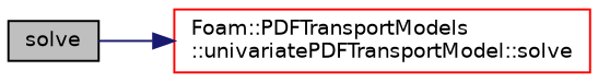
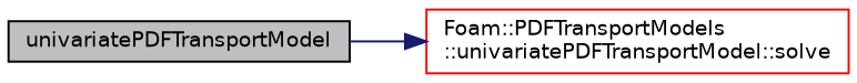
  digraph {
    rankdir=LR
    node [fontname=Helvetica fontsize=10 shape=record]
-   n1 [color=black fillcolor=grey75 fontcolor=black height=0.2 label=solve style=filled width=0.4]
+   n1 [color=black fillcolor=grey75 fontcolor=black height=0.2 label=univariatePDFTransportModel style=filled width=0.4]
    n2 [color=red height=0.2 label="Foam::PDFTransportModels\l::univariatePDFTransportModel::solve" width=0.4]
    n1 -> n2 [color=midnightblue fontname=Helvetica fontsize=10 labelfontname=Helvetica labelfontsize=10 style=solid]
  }
